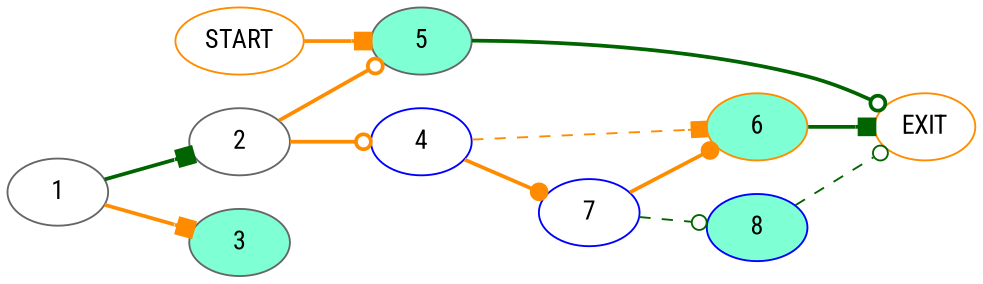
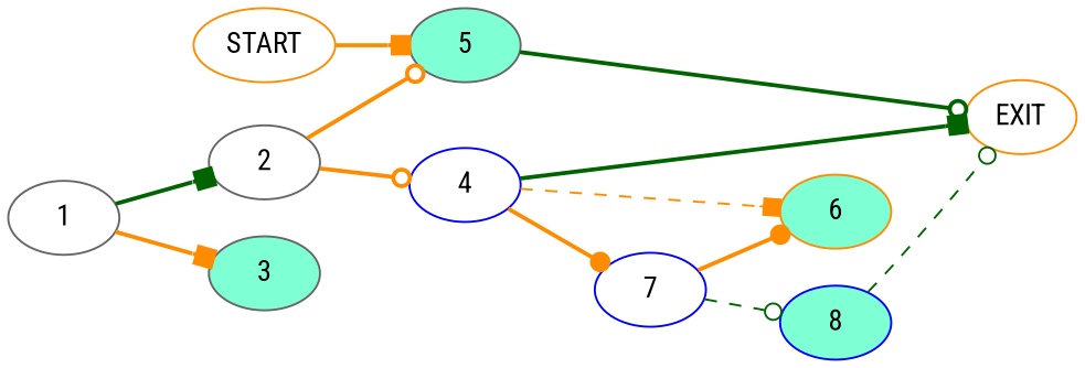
  digraph {
    fontname="Roboto Condensed"
    rankdir=LR
    node [color=gray40 fillcolor=white fontname="Roboto Condensed" style=filled]
    edge [arrowhead=box color=darkorange fontname="Roboto Condensed" style=bold]
    n1 [color=darkorange label=START]
    5 [fillcolor=aquamarine]
    1
    2
    3 [fillcolor=aquamarine]
    n6 [color=darkorange label=EXIT]
    4 [color=blue]
    6 [color=darkorange fillcolor=aquamarine]
    7 [color=blue]
    8 [color=blue fillcolor=aquamarine]
    n1 -> 5
    5 -> n6 [arrowhead=odot color=darkgreen]
    1 -> 2 [color=darkgreen]
    1 -> 3
    2 -> 5 [arrowhead=odot]
    2 -> 4 [arrowhead=odot]
    4 -> 6 [style=dashed]
    4 -> 7 [arrowhead=dot]
-   6 -> n6 [color=darkgreen]
+   4 -> n6 [color=darkgreen]
    7 -> 6 [arrowhead=dot]
    7 -> 8 [arrowhead=odot color=darkgreen style=dashed]
    8 -> n6 [arrowhead=odot color=darkgreen style=dashed]
  }
